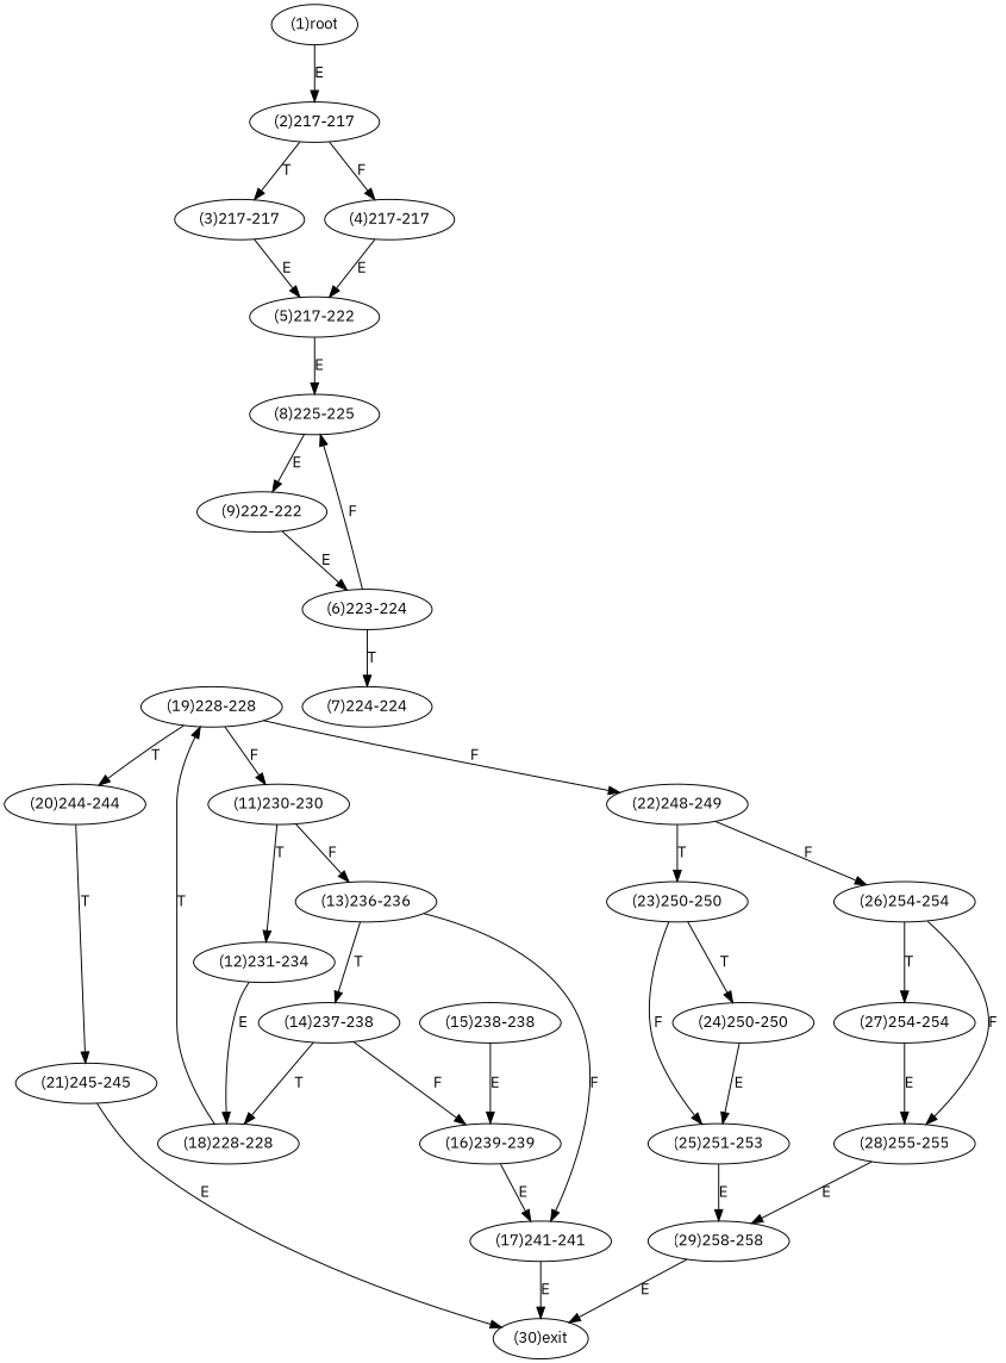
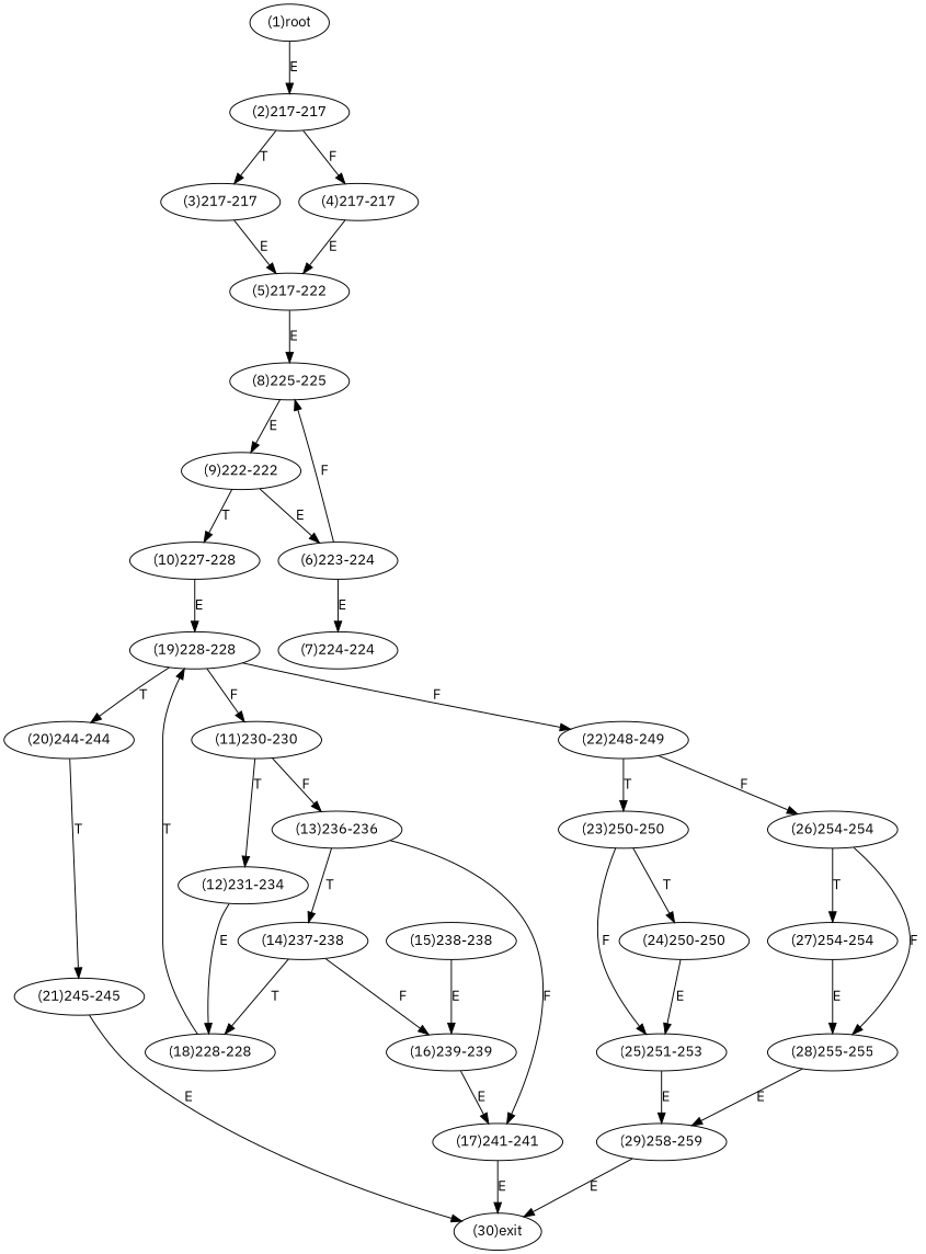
  digraph {
    fontname="IBM Plex Sans"
    node [fontname="IBM Plex Sans"]
    edge [fontname="IBM Plex Sans"]
    n1 [label="(1)root"]
    n2 [label="(2)217-217"]
    n3 [label="(3)217-217"]
    n4 [label="(4)217-217"]
    n5 [label="(5)217-222"]
    n6 [label="(8)225-225"]
    n7 [label="(9)222-222"]
    n8 [label="(6)223-224"]
+   n9 [label="(10)227-228"]
    n10 [label="(7)224-224"]
    n11 [label="(19)228-228"]
    n12 [label="(11)230-230"]
    n13 [label="(20)244-244"]
    n14 [label="(22)248-249"]
    n15 [label="(12)231-234"]
    n16 [label="(13)236-236"]
    n17 [label="(18)228-228"]
    n18 [label="(14)237-238"]
    n19 [label="(17)241-241"]
    n20 [label="(16)239-239"]
    n21 [label="(30)exit"]
    n22 [label="(15)238-238"]
    n23 [label="(21)245-245"]
    n24 [label="(23)250-250"]
    n25 [label="(26)254-254"]
    n26 [label="(25)251-253"]
    n27 [label="(24)250-250"]
-   n28 [label="(29)258-258"]
+   n28 [label="(29)258-259"]
    n29 [label="(27)254-254"]
    n30 [label="(28)255-255"]
    n1 -> n2 [label=E]
    n2 -> n3 [label=T]
    n2 -> n4 [label=F]
    n3 -> n5 [label=E]
    n4 -> n5 [label=E]
    n5 -> n6 [label=E]
    n6 -> n7 [label=E]
    n7 -> n8 [label=E]
+   n7 -> n9 [label=T]
    n8 -> n6 [label=F]
-   n8 -> n10 [label=T]
+   n8 -> n10 [label=E]
+   n9 -> n11 [label=E]
    n11 -> n12 [label=F]
    n11 -> n13 [label=T]
    n11 -> n14 [label=F]
    n12 -> n15 [label=T]
    n12 -> n16 [label=F]
    n13 -> n23 [label=T]
    n14 -> n24 [label=T]
    n14 -> n25 [label=F]
    n15 -> n17 [label=E]
    n16 -> n18 [label=T]
    n16 -> n19 [label=F]
    n17 -> n11 [label=T]
    n18 -> n17 [label=T]
    n18 -> n20 [label=F]
    n19 -> n21 [label=E]
    n20 -> n19 [label=E]
    n22 -> n20 [label=E]
    n23 -> n21 [label=E]
    n24 -> n26 [label=F]
    n24 -> n27 [label=T]
    n25 -> n29 [label=T]
    n25 -> n30 [label=F]
    n26 -> n28 [label=E]
    n27 -> n26 [label=E]
    n28 -> n21 [label=E]
    n29 -> n30 [label=E]
    n30 -> n28 [label=E]
  }
